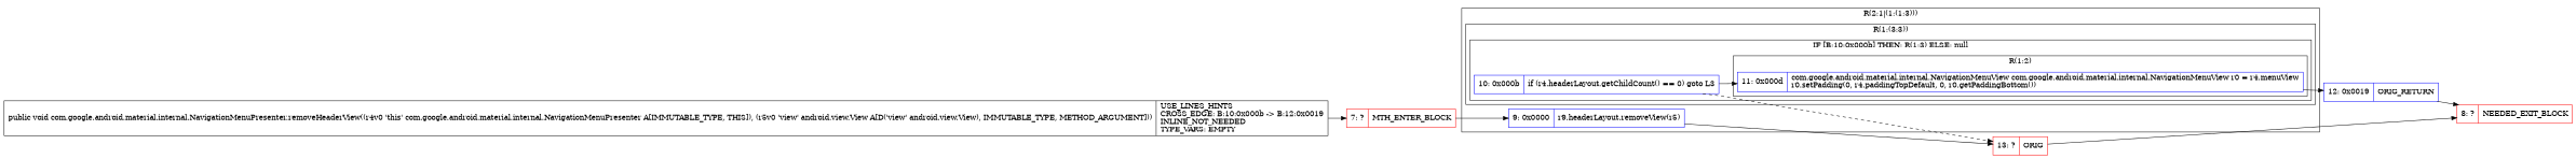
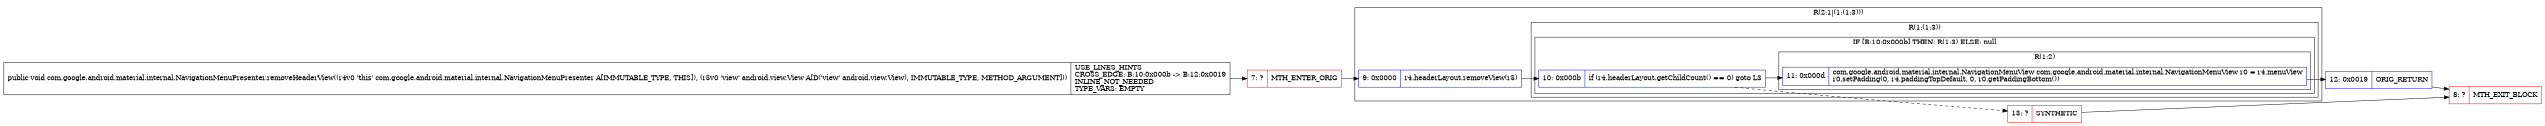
  digraph {
    rankdir=LR
    node [color=blue shape=record]
    n1 [label="{11\:\ 0x000d|com.google.android.material.internal.NavigationMenuView com.google.android.material.internal.NavigationMenuView r0 = r4.menuView\lr0.setPadding(0, r4.paddingTopDefault, 0, r0.getPaddingBottom())\l}"]
    n2 [label="{10\:\ 0x000b|if (r4.headerLayout.getChildCount() == 0) goto L3\l}"]
-   n3 [label="{9\:\ 0x0000|r9.headerLayout.removeView(r5)\l}"]
+   n3 [label="{9\:\ 0x0000|r4.headerLayout.removeView(r5)\l}"]
    n4 [label="{12\:\ 0x0019|ORIG_RETURN\l}"]
-   n5 [color=red label="{13\:\ ?|ORIG\l}"]
-   n6 [color=red label="{8\:\ ?|NEEDED_EXIT_BLOCK\l}"]
-   n7 [color=red label="{7\:\ ?|MTH_ENTER_BLOCK\l}"]
+   n5 [color=red label="{13\:\ ?|SYNTHETIC\l}"]
+   n6 [color=red label="{8\:\ ?|MTH_EXIT_BLOCK\l}"]
+   n7 [color=red label="{7\:\ ?|MTH_ENTER_ORIG\l}"]
    n8 [label="{public void com.google.android.material.internal.NavigationMenuPresenter.removeHeaderView((r4v0 'this' com.google.android.material.internal.NavigationMenuPresenter A[IMMUTABLE_TYPE, THIS]), (r5v0 'view' android.view.View A[D('view' android.view.View), IMMUTABLE_TYPE, METHOD_ARGUMENT]))  | USE_LINES_HINTS\lCROSS_EDGE: B:10:0x000b \-\> B:12:0x0019\lINLINE_NOT_NEEDED\lTYPE_VARS: EMPTY\l}" color=""]
    subgraph cluster_1 {
      label="R(2:1|(1:(1:3)))"
      n3
      subgraph cluster_2 {
-       label="R(1:(3:3))"
+       label="R(1:(1:3))"
        subgraph cluster_3 {
          label="IF [B:10:0x000b] THEN: R(1:3) ELSE: null"
          n2
          subgraph cluster_4 {
            label="R(1:2)"
            n1
          }
        }
      }
    }
    n1 -> n4
    n2 -> n1
    n2 -> n5 [style=dashed]
-   n3 -> n5
+   n3 -> n2
    n4 -> n6
    n5 -> n6
    n7 -> n3
    n8 -> n7
  }
